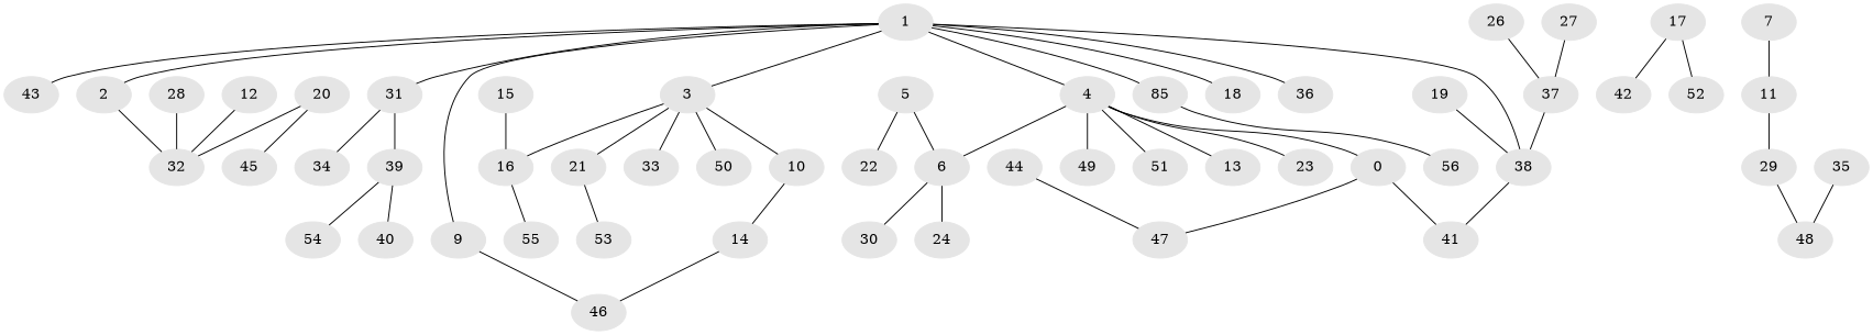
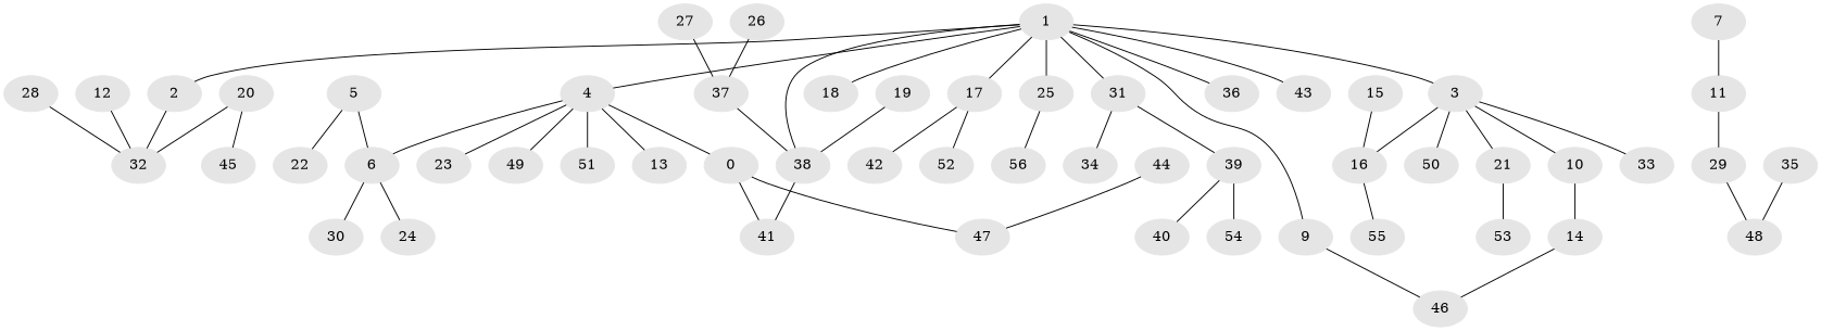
  graph {
    node [color=gray90 style=filled]
    edge [weight=1.0]
    1
    2
    3
    4
    9
    17
    18
-   25 [label=85]
+   25
    31
    36
    38
    43
    32
    10
    16
    21
    33
    50
    6
    n20 [label=0]
    13
    23
    49
    51
    46
    42
    52
    56
    34
    39
    41
    14
    55
    53
    24
    30
    47
    5
    22
    7
    11
    29
    48
    12
    15
    19
    20
    45
    26
    37
    27
    28
    40
    54
    35
    44
    1 -- 2
    1 -- 3
    1 -- 4
    1 -- 9
+   1 -- 17
    1 -- 18
    1 -- 25
    1 -- 31
    1 -- 36
    1 -- 38
    1 -- 43
    2 -- 32
    3 -- 10
    3 -- 16
    3 -- 21
    3 -- 33
    3 -- 50
    4 -- 6
    4 -- n20
    4 -- 13
    4 -- 23
    4 -- 49
    4 -- 51
    9 -- 46
    17 -- 42
    17 -- 52
    25 -- 56
    31 -- 34
    31 -- 39
    38 -- 41
    10 -- 14
    16 -- 55
    21 -- 53
    6 -- 24
    6 -- 30
    n20 -- 41
    n20 -- 47
    39 -- 40
    39 -- 54
    14 -- 46
    5 -- 6
    5 -- 22
    7 -- 11
    11 -- 29
    29 -- 48
    12 -- 32
    15 -- 16
    19 -- 38
    20 -- 32
    20 -- 45
    26 -- 37
    37 -- 38
    27 -- 37
    28 -- 32
    35 -- 48
    44 -- 47
  }
